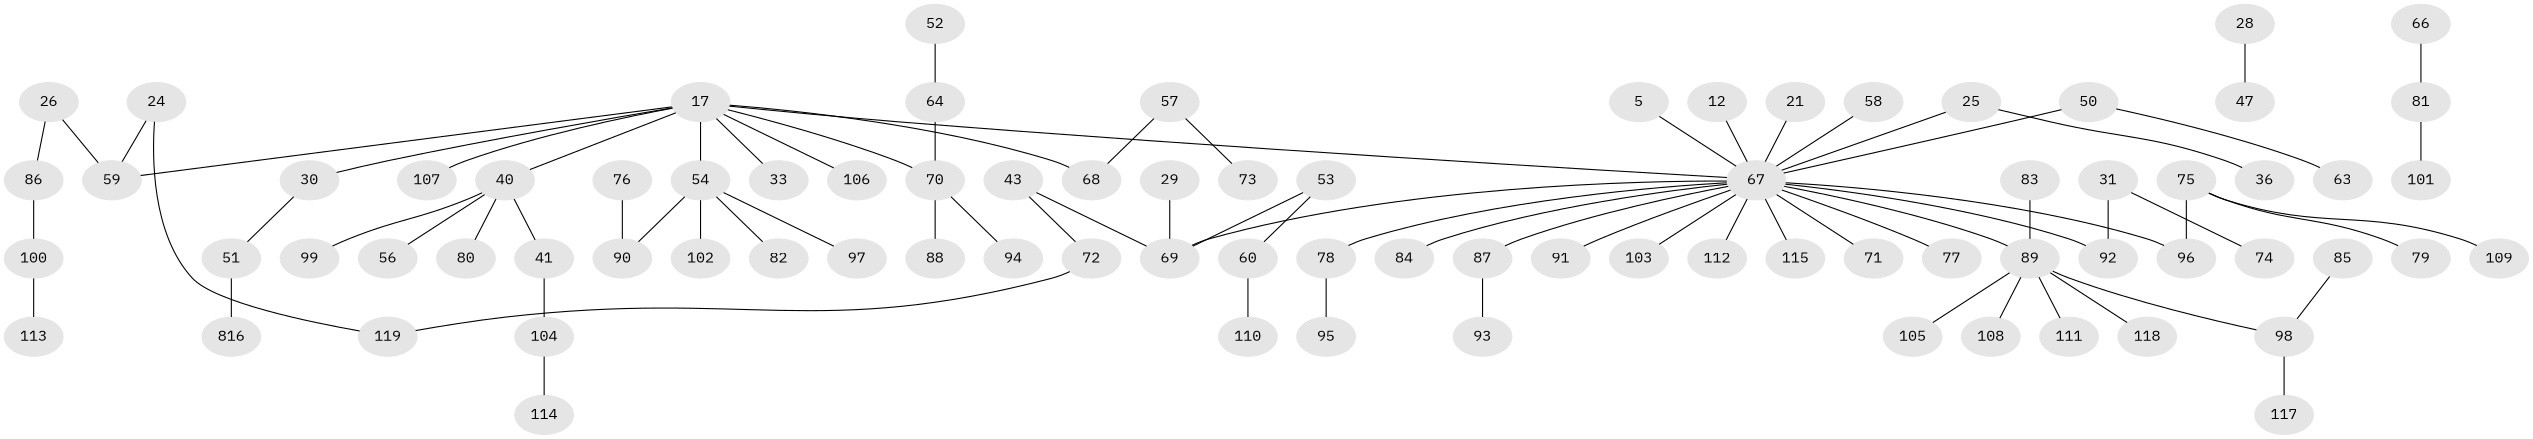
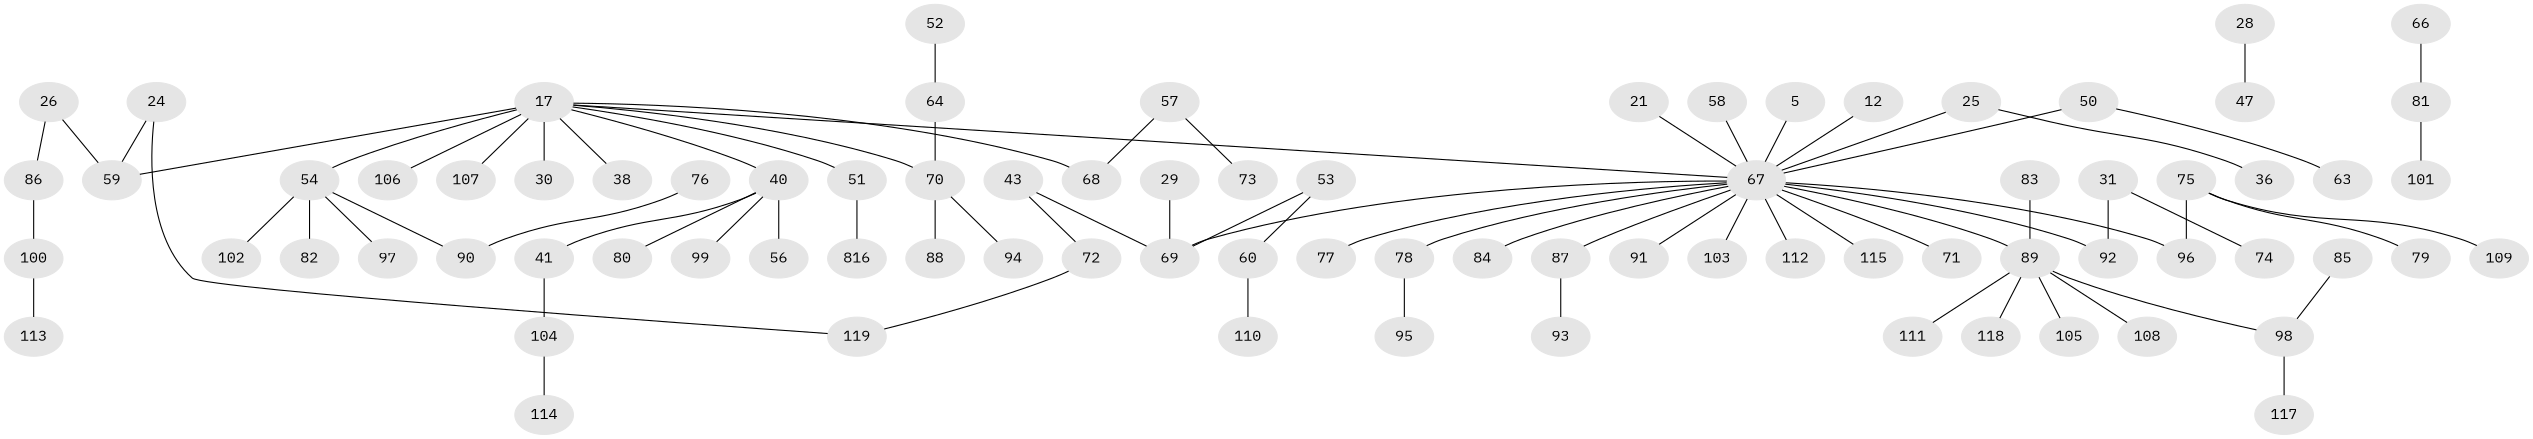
  graph {
    fontname="IBM Plex Mono"
    node [color=gray90 fontname="IBM Plex Mono" style=filled]
    edge [fontname="IBM Plex Mono"]
    67 [super="+42+18"]
    69 [super="+15"]
    92 [super="+19"]
    71
    77
    78
    84
    87
    89 [super="+65"]
    91
    96 [super="+46+62+61"]
    103
    112
    115
    5
    12
    17 [super="+8"]
    30
-   33
+   33 [label=38]
    40 [super="+34"]
    51
    54 [super="+14"]
    59 [super="+20"]
    68 [super="+49"]
    70 [super="+10"]
    106
    107
    41
    56
    80
    99
    n32 [label=816]
    82
    90 [super="+23"]
    97
    102
    88
    94
    21
    24
    119
    25
    36
    26
    86
    100
    28
    47
    29
    31
    74
    104
    114
    43
    72
    50
    63
    64 [super="+27"]
    52
    53
    60
    110
    57
    73
    58
    81 [super="+16"]
    101
    66
    95
    93
    98 [super="+55"]
    105
    108
    111
    118
    75
    79
    109
    76
    83
    117
    85
    113
    67 -- 69
    67 -- 92
    67 -- 71
    67 -- 77
    67 -- 78
    67 -- 84
    67 -- 87
    67 -- 89
    67 -- 91
    67 -- 96
    67 -- 103
    67 -- 112
    67 -- 115
    78 -- 95
    87 -- 93
    89 -- 98
    89 -- 105
    89 -- 108
    89 -- 111
    89 -- 118
    5 -- 67
    12 -- 67
    17 -- 67
    17 -- 30
    17 -- 33
    17 -- 40
-   30 -- 51
+   17 -- 51
    17 -- 54 [weight=2]
    17 -- 59 [weight=2]
    17 -- 68
    17 -- 70
    17 -- 106
    17 -- 107
    40 -- 41
    40 -- 56
    40 -- 80
    40 -- 99
    51 -- n32
    54 -- 82
    54 -- 90
    54 -- 97
    54 -- 102
    70 -- 88
    70 -- 94
    41 -- 104
    21 -- 67
    24 -- 59
    24 -- 119
    25 -- 67
    25 -- 36
    26 -- 59
    26 -- 86
    86 -- 100
    100 -- 113
    28 -- 47
    29 -- 69
    31 -- 92
    31 -- 74
    104 -- 114
    43 -- 69
    43 -- 72
    72 -- 119
    50 -- 67
    50 -- 63
    64 -- 70
    52 -- 64
    53 -- 69
    53 -- 60
    60 -- 110
    57 -- 68
    57 -- 73
    58 -- 67
    81 -- 101
    66 -- 81
    98 -- 117
    75 -- 96
    75 -- 79
    75 -- 109
    76 -- 90
    83 -- 89
    85 -- 98
  }
